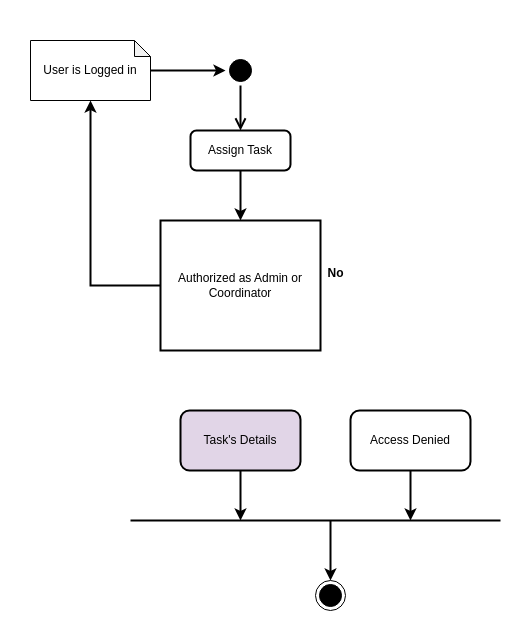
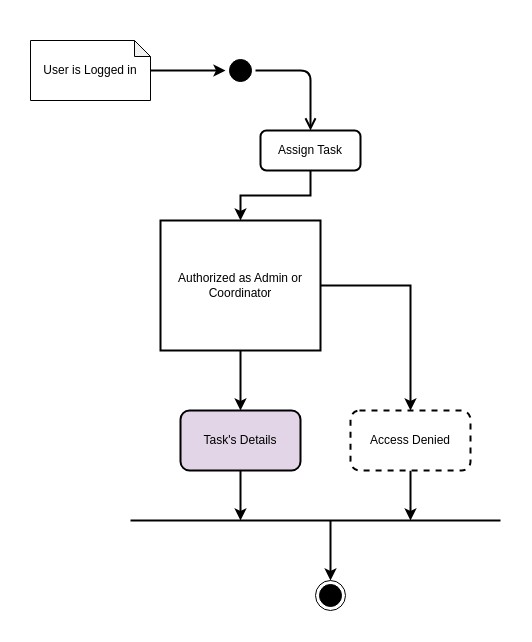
  <mxCell id="0" />
  <mxCell id="1" parent="0" />
  <mxCell id="2" value="" style="rounded=0;whiteSpace=wrap;html=1;sketch=0;strokeWidth=2;strokeColor=none;" vertex="1" parent="1"><mxGeometry x="20" y="20" width="490" height="600" as="geometry" /></mxCell>
  <mxCell id="3" style="edgeStyle=orthogonalEdgeStyle;rounded=0;orthogonalLoop=1;jettySize=auto;html=1;strokeColor=#000000;strokeWidth=2;" edge="1" parent="1" source="4" target="5"><mxGeometry relative="1" as="geometry" /></mxCell>
  <mxCell id="4" value="User is Logged in" style="shape=note;whiteSpace=wrap;html=1;backgroundOutline=1;darkOpacity=0.05;size=16;" vertex="1" parent="1"><mxGeometry x="30" y="40" width="120" height="60" as="geometry" /></mxCell>
  <mxCell id="5" value="" style="ellipse;html=1;shape=startState;fillColor=#000000;" vertex="1" parent="1"><mxGeometry x="225" y="55" width="30" height="30" as="geometry" /></mxCell>
  <mxCell id="6" value="" style="edgeStyle=orthogonalEdgeStyle;html=1;verticalAlign=bottom;endArrow=open;endSize=8;strokeWidth=2;" edge="1" source="5" parent="1" target="8"><mxGeometry relative="1" as="geometry"><mxPoint x="240" y="145" as="targetPoint" /></mxGeometry></mxCell>
  <mxCell id="7" value="" style="edgeStyle=orthogonalEdgeStyle;rounded=0;orthogonalLoop=1;jettySize=auto;html=1;strokeColor=#000000;strokeWidth=2;" edge="1" parent="1" source="8" target="11"><mxGeometry relative="1" as="geometry" /></mxCell>
- <mxCell id="8" value="Assign Task" style="rounded=1;whiteSpace=wrap;html=1;strokeColor=#000000;strokeWidth=2;" vertex="1" parent="1"><mxGeometry x="190" y="130" width="100" height="40" as="geometry" /></mxCell>
- <mxCell id="9" value="" style="edgeStyle=orthogonalEdgeStyle;rounded=0;orthogonalLoop=1;jettySize=auto;html=1;strokeColor=#000000;strokeWidth=2;" edge="1" parent="1" source="11" target="4"><mxGeometry relative="1" as="geometry" /></mxCell>
+ <mxCell id="8" value="Assign Task" style="rounded=1;whiteSpace=wrap;html=1;strokeColor=#000000;strokeWidth=2;" vertex="1" parent="1"><mxGeometry x="260" y="130" width="100" height="40" as="geometry" /></mxCell>
+ <mxCell id="9" value="" style="edgeStyle=orthogonalEdgeStyle;rounded=0;orthogonalLoop=1;jettySize=auto;html=1;strokeColor=#000000;strokeWidth=2;" edge="1" parent="1" source="11" target="13"><mxGeometry relative="1" as="geometry" /></mxCell>
+ <mxCell id="10" style="edgeStyle=orthogonalEdgeStyle;rounded=0;orthogonalLoop=1;jettySize=auto;html=1;strokeColor=#000000;strokeWidth=2;" edge="1" parent="1" source="11" target="15"><mxGeometry relative="1" as="geometry" /></mxCell>
  <mxCell id="11" value="Authorized as Admin or Coordinator" style="whiteSpace=wrap;html=1;strokeWidth=2;sketch=0;rounded=0;" vertex="1" parent="1"><mxGeometry x="160" y="220" width="160" height="130" as="geometry" /></mxCell>
  <mxCell id="12" style="edgeStyle=orthogonalEdgeStyle;rounded=0;orthogonalLoop=1;jettySize=auto;html=1;strokeColor=#000000;strokeWidth=2;" edge="1" parent="1" source="13"><mxGeometry relative="1" as="geometry"><mxPoint x="240" y="520" as="targetPoint" /></mxGeometry></mxCell>
  <mxCell id="13" value="Task's Details" style="rounded=1;whiteSpace=wrap;html=1;sketch=0;strokeColor=#000000;strokeWidth=2;fillColor=#e1d5e7;" vertex="1" parent="1"><mxGeometry x="180" y="410" width="120" height="60" as="geometry" /></mxCell>
  <mxCell id="14" style="edgeStyle=orthogonalEdgeStyle;rounded=0;orthogonalLoop=1;jettySize=auto;html=1;strokeColor=#000000;strokeWidth=2;" edge="1" parent="1" source="15"><mxGeometry relative="1" as="geometry"><mxPoint x="410" y="520" as="targetPoint" /></mxGeometry></mxCell>
- <mxCell id="15" value="Access Denied" style="rounded=1;whiteSpace=wrap;html=1;sketch=0;strokeColor=#000000;strokeWidth=2;" vertex="1" parent="1"><mxGeometry x="350" y="410" width="120" height="60" as="geometry" /></mxCell>
- <mxCell id="16" value="&lt;b&gt;No&lt;/b&gt;" style="text;html=1;align=center;verticalAlign=middle;resizable=0;points=[];autosize=1;" vertex="1" parent="1"><mxGeometry x="320" y="263" width="30" height="20" as="geometry" /></mxCell>
+ <mxCell id="15" value="Access Denied" style="rounded=1;whiteSpace=wrap;html=1;sketch=0;strokeColor=#000000;strokeWidth=2;dashed=1;" vertex="1" parent="1"><mxGeometry x="350" y="410" width="120" height="60" as="geometry" /></mxCell>
  <mxCell id="17" value="" style="endArrow=none;html=1;strokeColor=#000000;strokeWidth=2;" edge="1" parent="1"><mxGeometry width="50" height="50" relative="1" as="geometry"><mxPoint x="130" y="520" as="sourcePoint" /><mxPoint x="500" y="520" as="targetPoint" /></mxGeometry></mxCell>
  <mxCell id="18" value="" style="ellipse;html=1;shape=endState;fillColor=#000000;rounded=0;sketch=0;" vertex="1" parent="1"><mxGeometry x="315" y="580" width="30" height="30" as="geometry" /></mxCell>
  <mxCell id="19" value="" style="endArrow=classic;html=1;strokeColor=#000000;strokeWidth=2;" edge="1" parent="1" target="18"><mxGeometry width="50" height="50" relative="1" as="geometry"><mxPoint x="330" y="520" as="sourcePoint" /><mxPoint x="280" y="590" as="targetPoint" /></mxGeometry></mxCell>
